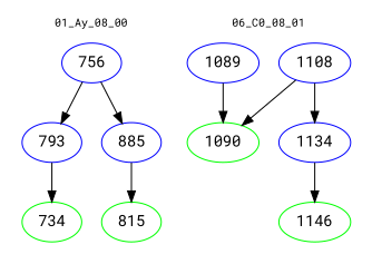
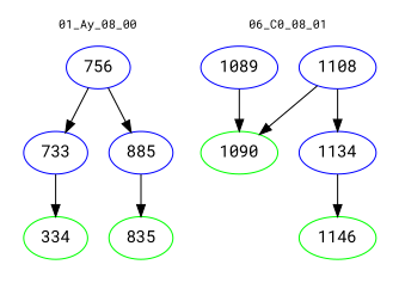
  digraph {
    fontname="Roboto Mono"
    node [color=blue fontname="Roboto Mono"]
    edge [color=black fontname="Roboto Mono"]
    n1 [label=756]
-   n2 [label=793]
+   n2 [label=733]
    n3 [label=885]
-   n4 [color=green label=734]
-   n5 [color=green label=815]
+   n4 [color=green label=334]
+   n5 [color=green label=835]
    n6 [label=1108]
    n7 [label=1089]
    n8 [label=1134]
    n9 [color=green label=1090]
    n10 [color=green label=1146]
    subgraph cluster_1 {
      color=white
      fontsize=10
      label="01_Ay_08_00"
      n1
      n2
      n3
      n4
      n5
    }
    subgraph cluster_2 {
      color=white
      fontsize=10
      label="06_C0_08_01"
      n6
      n7
      n8
      n9
      n10
    }
    n1 -> n2
    n1 -> n3
    n2 -> n4
    n3 -> n5
    n6 -> n8
    n6 -> n9
    n7 -> n9
    n8 -> n10
  }
